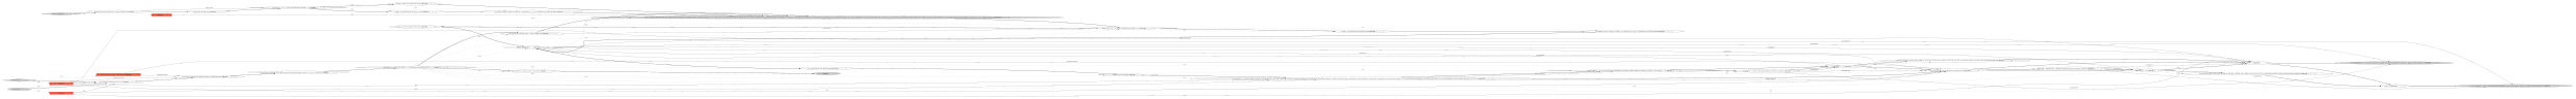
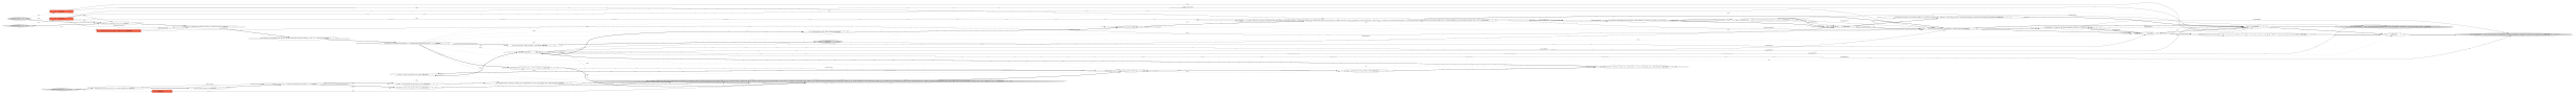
  digraph {
    fontname="Liberation Mono"
    rankdir=LR
    node [fillcolor=white fontname="Liberation Mono" shape=ellipse style=filled]
    edge [fontname="Liberation Mono" style=bold]
    n1 [label="strategy = workerConfig.getSelectStrategy()@@@18@@@['1', '1', '0']"]
    n2 [label="ZkWorker assignedWorker = null@@@20@@@['1', '1', '0']" shape=diamond]
    n3 [label="assignedWorker != null@@@34@@@['0', '1', '0']" shape=diamond]
    n4 [label="return announceTask(task,assignedWorker,taskRunnerWorkItem)@@@35@@@['1', '1', '0']"]
    n5 [fillcolor=lightgray label="return strategy.findWorkerForTask(config,ImmutableMap.copyOf(Maps.transformEntries(Maps.filterEntries(workers,new Predicate<Map.Entry<String,WorkerHolder>>(){@Override public boolean apply(Map.Entry<String,WorkerHolder> input){return !lazyWorkers.containsKey(input.getKey()) && !workersWithUnacknowledgedTask.containsKey(input.getKey()) && !blackListedWorkers.containsKey(input.getKey())}}),new Maps.EntryTransformer<String,WorkerHolder,ImmutableWorkerInfo>(){@Override public ImmutableWorkerInfo transformEntry(String key,WorkerHolder value){return value.toImmutable()}})),task)@@@12@@@['1', '1', '1']"]
    n6 [label="return false@@@40@@@['1', '1', '0']"]
    n7 [label="assignedWorker != null@@@39@@@['1', '0', '0']" shape=diamond]
    n8 [label="final ImmutableWorkerInfo immutableZkWorker@@@21@@@['1', '1', '0']"]
    n9 [fillcolor=lightgray label="{if (assignedWorker != null) {workersWithUnacknowledgedTask.remove(assignedWorker.getWorker().getHost())runPendingTasks()}}@@@42@@@['0', '1', '0']"]
    n10 [fillcolor=lightgray label="{if (assignedWorker != null) {workersWithUnacknowledgedTask.remove(assignedWorker.getWorker().getHost())runPendingTasks()}}@@@47@@@['1', '0', '0']"]
    n11 [label="log.debug(\"Unsuccessful task-assign attempt for task (%s( on workers (%s(. Workers to ack tasks are (%s(.\",task.getId(),zkWorkers.values(),workersWithUnacknowledgedTask)@@@38@@@['0', '1', '0']"]
    n12 [label="assignedWorker = zkWorkers.get(immutableZkWorker.getWorker().getHost())@@@36@@@['1', '0', '0']"]
    n13 [fillcolor=lightgray label="return true@@@8@@@['1', '1', '0']"]
    n14 [fillcolor=lightgray label="findWorkerToRunTask['0', '0', '1']" shape=diamond]
    n15 [fillcolor=tomato label="Task task@@@2@@@['0', '0', '1']" shape=box]
    n16 [label="WorkerBehaviorConfig workerConfig = workerConfigRef.get()@@@3@@@['0', '0', '1']"]
    n17 [label="workerConfig == null || workerConfig.getSelectStrategy() == null@@@5@@@['0', '0', '1']" shape=diamond]
    n18 [label="WorkerSelectStrategy strategy@@@4@@@['0', '0', '1']"]
    n19 [label="runningTasks.containsKey(task.getId()) || findWorkerRunningTask(task.getId()) != null@@@6@@@['1', '1', '0']" shape=diamond]
    n20 [label="return false@@@45@@@['1', '0', '0']"]
    n21 [label="workerConfig == null || workerConfig.getSelectStrategy() == null@@@13@@@['1', '1', '0']" shape=diamond]
    n22 [label="WorkerBehaviorConfig workerConfig = workerConfigRef.get()@@@11@@@['1', '1', '0']"]
    n23 [label="workersWithUnacknowledgedTask@@@23@@@['1', '1', '0']" shape=diamond]
    n24 [label="log.info(\"Task(%s( already running.\",task.getId())@@@7@@@['1', '1', '0']"]
    n25 [label="strategy = WorkerBehaviorConfig.DEFAULT_STRATEGY@@@14@@@['1', '1', '0']"]
    n26 [label="log.debug(\"No worker selection strategy set. Using default of (%s(\",strategy.getClass().getSimpleName())@@@15@@@['1', '1', '0']"]
    n27 [label="immutableZkWorker != null && workersWithUnacknowledgedTask.putIfAbsent(immutableZkWorker.getWorker().getHost(),task.getId()) == null@@@30@@@['0', '1', '0']" shape=diamond]
    n28 [label="immutableZkWorker = strategy.findWorkerForTask(config,ImmutableMap.copyOf(Maps.transformEntries(Maps.filterEntries(zkWorkers,new Predicate<Map.Entry<String,ZkWorker>>(){@Override public boolean apply(Map.Entry<String,ZkWorker> input){return !lazyWorkers.containsKey(input.getKey()) && !workersWithUnacknowledgedTask.containsKey(input.getKey()) && !blackListedWorkers.contains(input.getValue())}}),null)),task)@@@24@@@['1', '1', '0']"]
    n29 [label="log.debug(\"Unsuccessful task-assign attempt for task (%s( on workers (%s(. Workers to ack tasks are (%s(.\",task.getId(),zkWorkers.values(),workersWithUnacknowledgedTask)@@@43@@@['1', '0', '0']"]
    n30 [label="assignedWorker = zkWorkers.get(immutableZkWorker.getWorker().getHost())@@@31@@@['0', '1', '0']"]
    n31 [label="log.debug(\"No worker selection strategy set. Using default of (%s(\",strategy.getClass().getSimpleName())@@@7@@@['0', '0', '1']"]
    n32 [label="strategy = WorkerBehaviorConfig.DEFAULT_STRATEGY@@@6@@@['0', '0', '1']"]
    n33 [label="Preconditions.checkNotNull(taskRunnerWorkItem,\"taskRunnerWorkItem\")@@@4@@@['1', '1', '0']"]
    n34 [label="Preconditions.checkArgument(task.getId().equals(taskRunnerWorkItem.getTaskId()),\"task id != workItem id\")@@@5@@@['1', '1', '0']"]
    n35 [fillcolor=tomato label="final Task task@@@2@@@['1', '0', '0']" shape=box]
    n36 [label="Preconditions.checkNotNull(task,\"task\")@@@3@@@['1', '1', '0']"]
    n37 [fillcolor=lightgray label="tryAssignTask['0', '1', '0']" shape=diamond]
    n38 [fillcolor=tomato label="final RemoteTaskRunnerWorkItem taskRunnerWorkItem@@@2@@@['0', '1', '0']" shape=box]
    n39 [fillcolor=tomato label="final Task task@@@2@@@['1', '1', '0']" shape=box]
    n40 [fillcolor=lightgray label="tryAssignTask['1', '0', '0']"]
    n41 [label="strategy = workerConfig.getSelectStrategy()@@@10@@@['0', '0', '1']"]
    n1 -> n2
    n2 -> n3 [label=assignedWorker style=solid]
    n2 -> n4 [label=assignedWorker style=solid]
    n2 -> n5 [label=0 style=dashed]
    n2 -> n6 [label=assignedWorker style=solid]
-   n2 -> n7 [label=assignedWorker style=solid]
+   n13 -> n7 [label=assignedWorker style=solid]
    n2 -> n8
    n2 -> n9 [label=assignedWorker style=solid]
    n2 -> n10 [label=assignedWorker style=solid]
    n3 -> n4
    n3 -> n4 [label=true style=dotted]
    n3 -> n11 [label=false style=dotted]
    n3 -> n11
    n4 -> n6
    n4 -> n7
    n4 -> n12 [label=true style=dotted]
    n4 -> n12
    n5 -> n21
    n6 -> n9
    n6 -> n20
    n7 -> n6 [label=true style=dotted]
    n7 -> n6
    n7 -> n29 [label=false style=dotted]
    n7 -> n29
    n8 -> n23
    n11 -> n6
    n12 -> n6 [label=assignedWorker style=solid]
    n12 -> n7
    n12 -> n7 [label=assignedWorker style=solid]
    n12 -> n10 [label=assignedWorker style=solid]
    n14 -> n15 [label=true style=dotted]
    n14 -> n16
    n15 -> n5 [label=task style=solid]
    n16 -> n17 [label=workerConfig style=solid]
    n16 -> n18
    n17 -> n31 [label=true style=dotted]
    n17 -> n32
    n17 -> n32 [label=true style=dotted]
    n17 -> n41
    n17 -> n41 [label=false style=dotted]
    n18 -> n17
    n19 -> n2 [label=false style=dotted]
    n19 -> n3 [label=true style=dotted]
    n19 -> n5 [label=false style=dotted]
    n19 -> n6 [label=true style=dotted]
    n19 -> n7 [label=true style=dotted]
    n19 -> n8 [label=false style=dotted]
    n19 -> n13 [label=true style=dotted]
    n19 -> n20 [label=true style=dotted]
    n19 -> n21 [label=false style=dotted]
    n19 -> n22 [label=false style=dotted]
    n19 -> n22
    n19 -> n23 [label=true style=dotted]
    n19 -> n24
    n19 -> n24 [label=true style=dotted]
    n20 -> n10
    n21 -> n1 [label=false style=dotted]
    n21 -> n1
    n21 -> n25
    n21 -> n25 [label=true style=dotted]
    n21 -> n26 [label=true style=dotted]
    n22 -> n5
    n22 -> n21 [label=workerConfig style=solid]
    n23 -> n4 [label=true style=dotted]
    n23 -> n27 [label=true style=dotted]
    n23 -> n28 [label=true style=dotted]
    n23 -> n28
    n24 -> n13
    n25 -> n26
    n26 -> n2
    n27 -> n3
    n27 -> n30 [label=true style=dotted]
    n27 -> n30
    n28 -> n4 [label=immutableZkWorker style=solid]
    n28 -> n4
    n28 -> n27 [label=immutableZkWorker style=solid]
    n28 -> n27
    n29 -> n20
    n30 -> n3
    n30 -> n3 [label=assignedWorker style=solid]
    n30 -> n4 [label=assignedWorker style=solid]
    n30 -> n9 [label=assignedWorker style=solid]
    n31 -> n5
    n32 -> n31
    n33 -> n34
    n34 -> n19
    n35 -> n6 [label=task style=solid]
    n35 -> n28 [label=task style=solid]
    n35 -> n36 [label=task style=solid]
    n36 -> n33
    n37 -> n36
    n37 -> n38 [label=true style=dotted]
    n37 -> n39 [label=true style=dotted]
    n38 -> n4 [label=taskRunnerWorkItem style=solid]
    n38 -> n33 [label=taskRunnerWorkItem style=solid]
    n39 -> n4 [label=task style=solid]
    n39 -> n6 [label=taskRunnerWorkItem style=solid]
    n39 -> n28 [label=task style=solid]
    n39 -> n33 [label=taskRunnerWorkItem style=solid]
    n39 -> n36 [label=task style=solid]
    n40 -> n35 [label=true style=dotted]
    n40 -> n36
    n40 -> n39 [label=true style=dotted]
    n41 -> n5
  }
